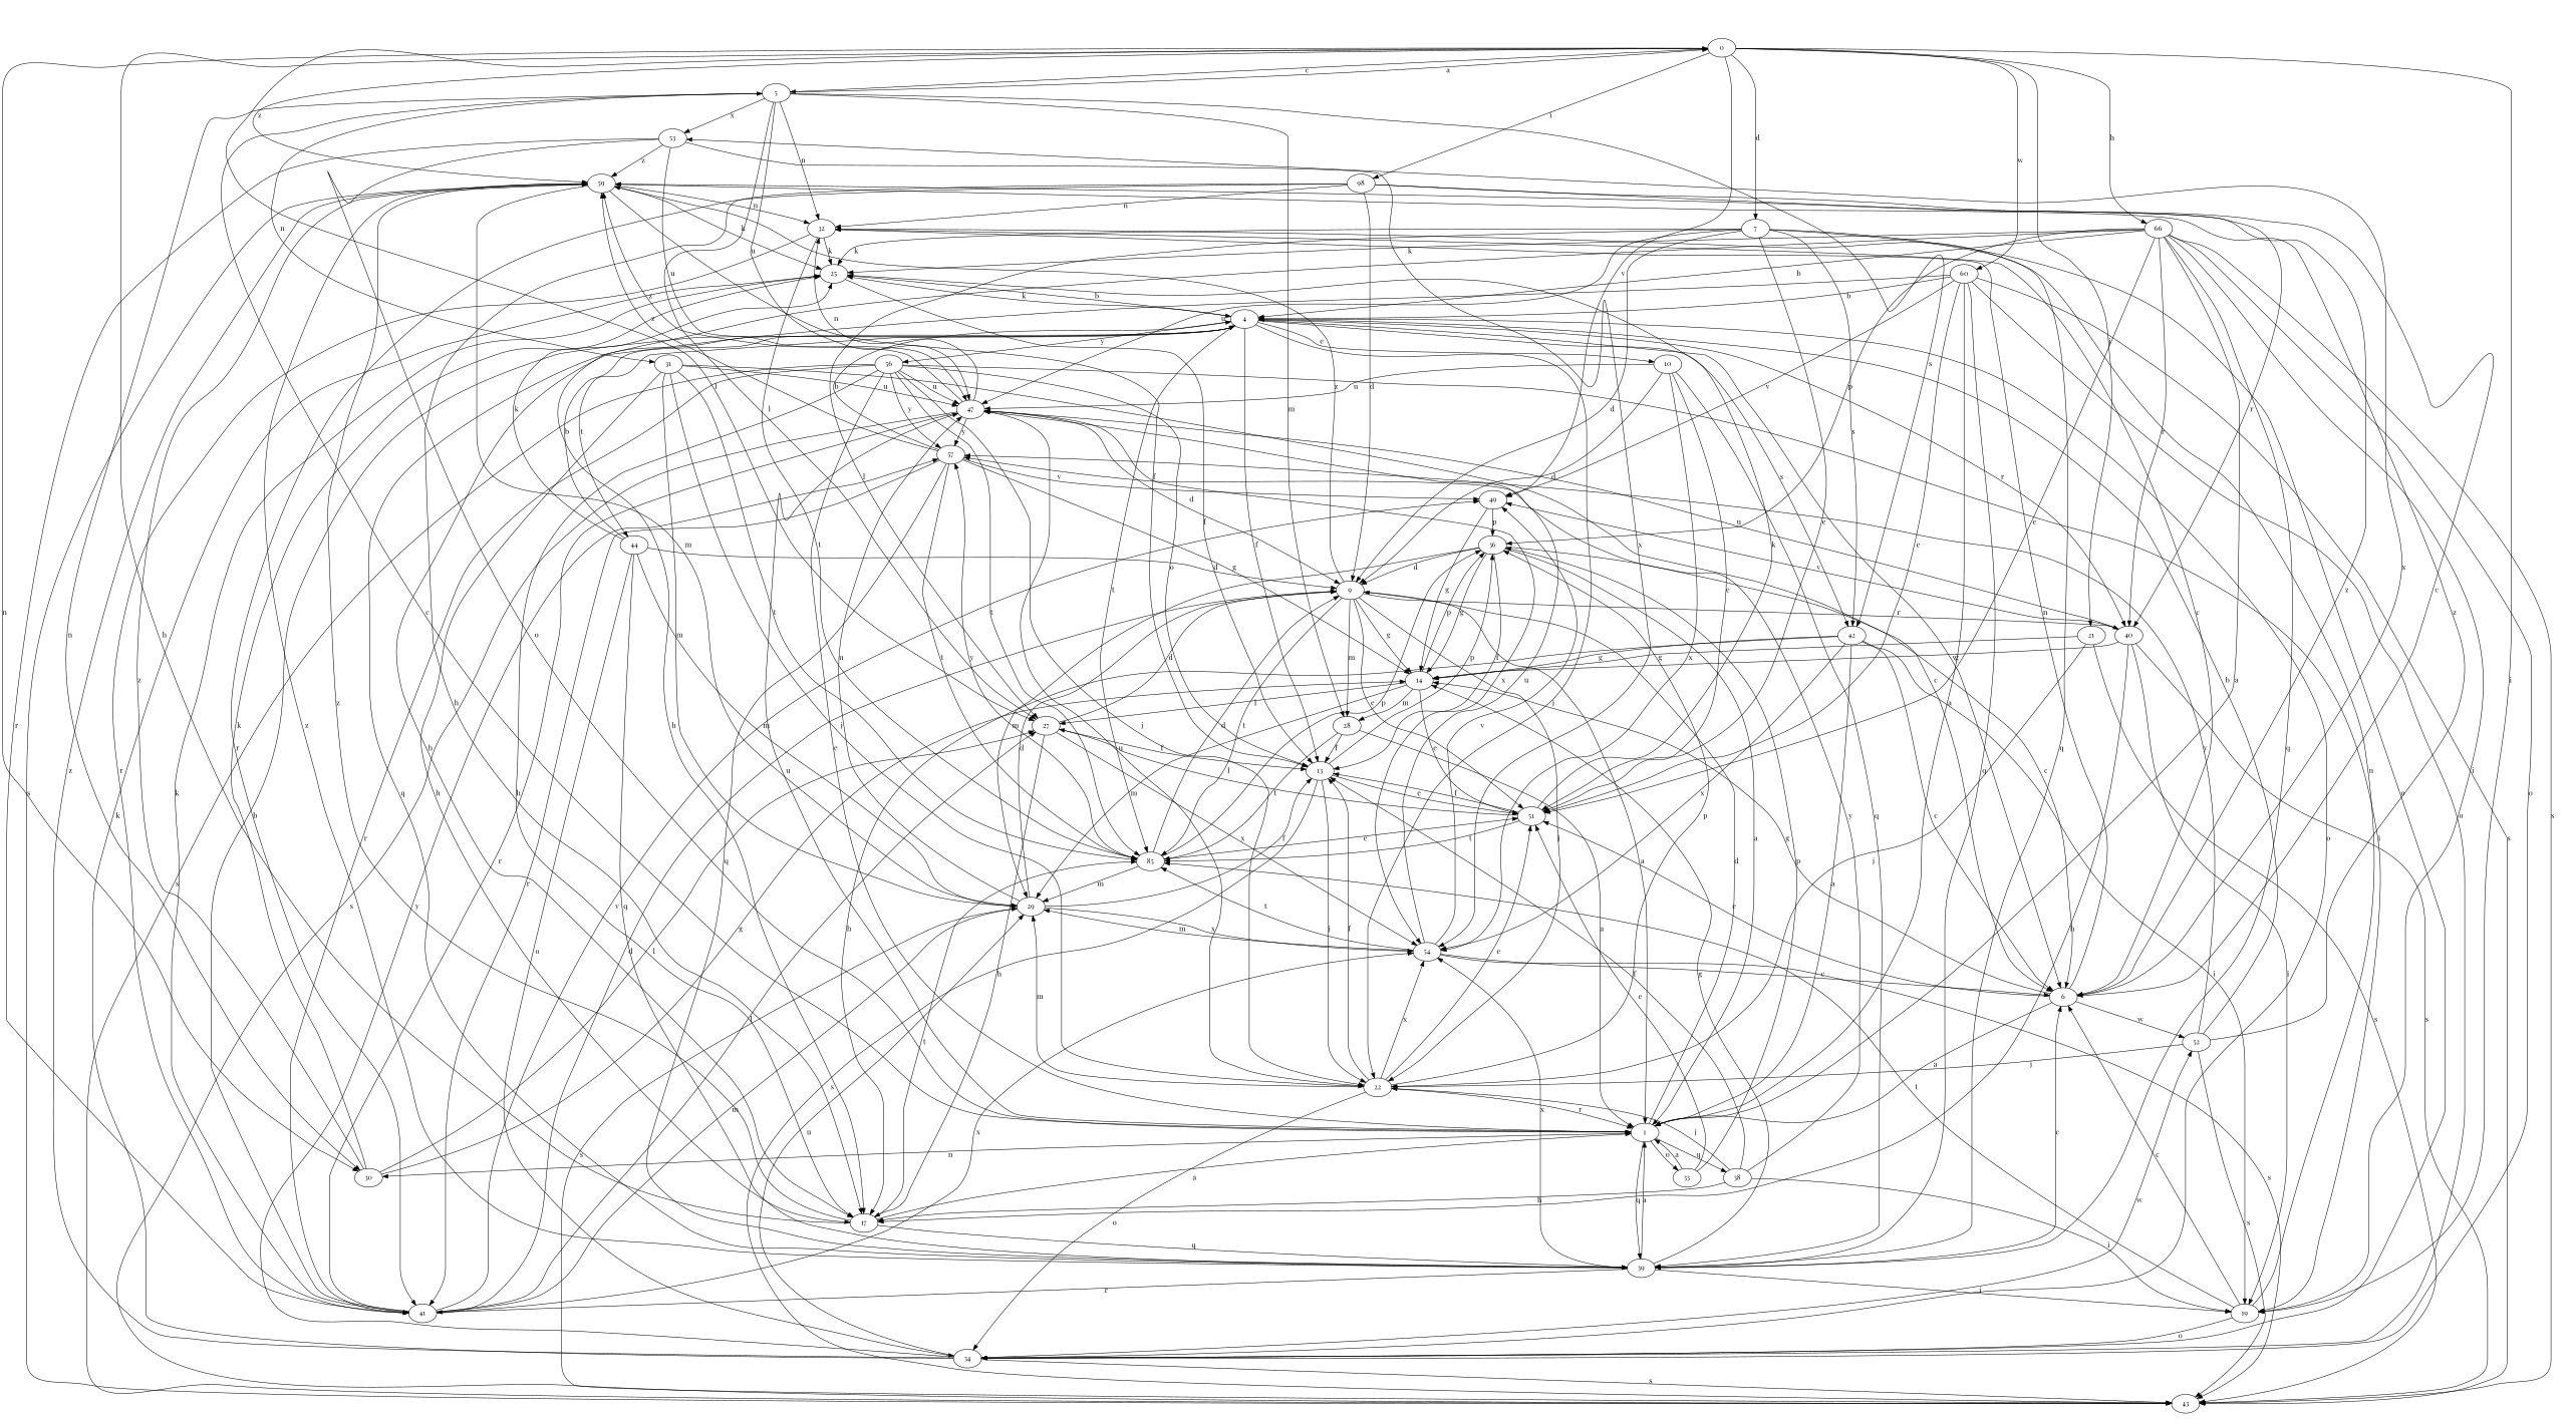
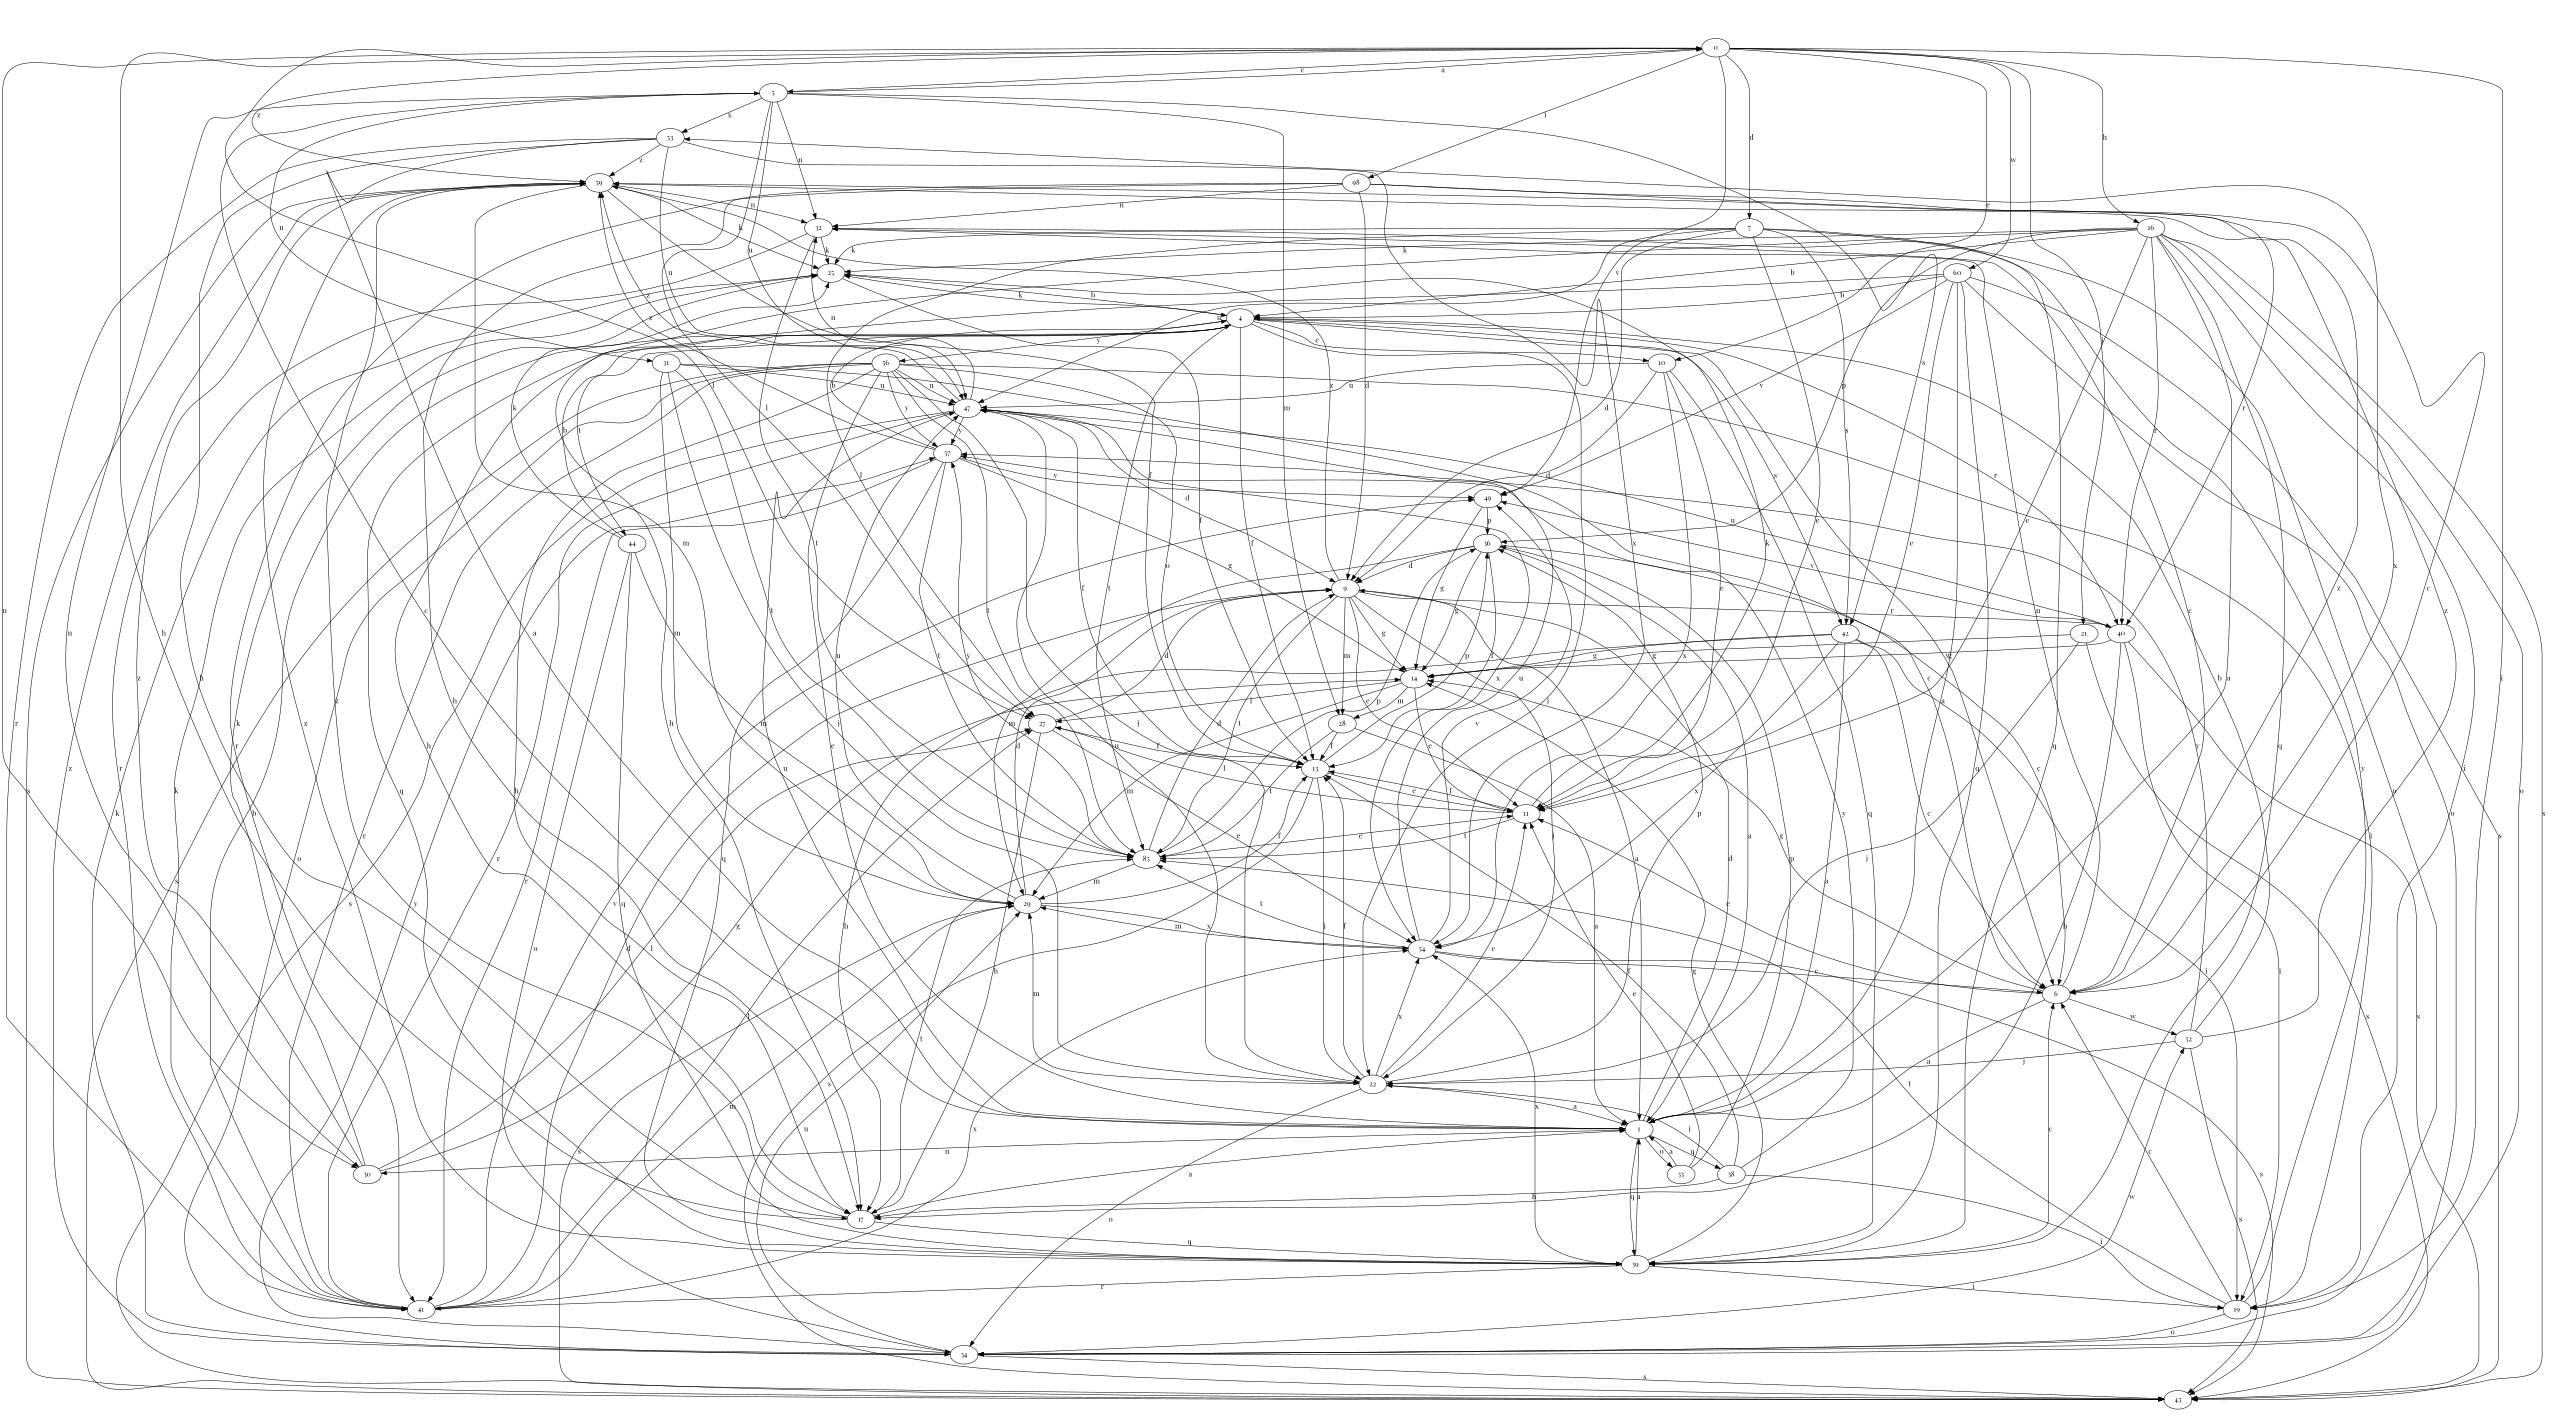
  strict digraph {
    fontname="Playfair Display"
    node [fontname="Playfair Display"]
    edge [fontname="Playfair Display"]
    0
    5
    7
    10
-   16 [label=66]
+   16
    n6 [label=98]
    19
    21
    27
    30
    49
    n12 [label=60]
    59
    47
    42
    28
    31
    32
    53
    9
    39
-   11 [label=51]
+   11
    25
    34
    54
    17
    1
    4
    40
    36
    43
    n32 [label=85]
    6
    41
    22
    14
    13
    29
    33
    38
    57
    44
    56
    52
    0 -> 5 [label=c]
    0 -> 7 [label=d]
+   0 -> 10 [label=e]
    0 -> 16 [label=h]
    0 -> n6 [label=i]
    0 -> 19 [label=i]
    0 -> 21 [label=j]
    0 -> 27 [label=l]
    0 -> 30 [label=n]
    0 -> 49 [label=v]
    0 -> n12 [label=w]
    0 -> 59 [label=z]
    5 -> 0 [label=a]
    5 -> 27 [label=l]
    5 -> 30 [label=n]
    5 -> 47 [label=u]
    5 -> 42 [label=s]
    5 -> 28 [label=m]
    5 -> 31 [label=n]
    5 -> 32 [label=n]
    5 -> 53 [label=x]
    7 -> 27 [label=l]
    7 -> 47 [label=u]
    7 -> 42 [label=s]
    7 -> 9 [label=d]
    7 -> 39 [label=q]
    7 -> 11 [label=e]
    7 -> 25 [label=k]
    7 -> 34 [label=o]
    10 -> 47 [label=u]
    10 -> 9 [label=d]
    10 -> 39 [label=q]
    10 -> 11 [label=e]
    10 -> 54 [label=x]
    16 -> 19 [label=i]
    16 -> 39 [label=q]
    16 -> 11 [label=e]
    16 -> 25 [label=k]
    16 -> 34 [label=o]
    16 -> 17 [label=h]
    16 -> 1 [label=a]
    16 -> 4 [label=b]
    16 -> 40 [label=r]
    16 -> 36 [label=p]
    16 -> 43 [label=s]
    n6 -> 32 [label=n]
    n6 -> 9 [label=d]
    n6 -> 17 [label=h]
    n6 -> 40 [label=r]
    n6 -> 6 [label=c]
    n6 -> 41 [label=r]
-   19 -> 32 [label=n]
+   19 -> 32 [label=y]
    19 -> 34 [label=o]
    19 -> n32 [label=t]
    19 -> 6 [label=c]
    21 -> 43 [label=s]
    21 -> 22 [label=j]
    21 -> 14 [label=g]
    27 -> 9 [label=d]
-   27 -> 54 [label=x]
+   27 -> 54 [label=e]
    27 -> 17 [label=h]
    27 -> 13 [label=f]
    30 -> 27 [label=l]
    30 -> 59 [label=z]
    30 -> 25 [label=k]
    30 -> 14 [label=g]
    49 -> 36 [label=p]
    49 -> 14 [label=g]
    n12 -> 49 [label=v]
    n12 -> 39 [label=q]
    n12 -> 11 [label=e]
    n12 -> 34 [label=o]
    n12 -> 17 [label=h]
    n12 -> 1 [label=a]
    n12 -> 4 [label=b]
    n12 -> 43 [label=s]
    59 -> 32 [label=n]
    59 -> 25 [label=k]
    59 -> 43 [label=s]
    59 -> 13 [label=f]
    59 -> 29 [label=m]
    47 -> 59 [label=z]
    47 -> 32 [label=n]
    47 -> 9 [label=d]
    47 -> 54 [label=x]
    47 -> 43 [label=s]
    47 -> 41 [label=r]
+   47 -> 13 [label=f]
    47 -> 57 [label=y]
    42 -> 19 [label=i]
    42 -> 54 [label=x]
    42 -> 17 [label=h]
    42 -> 1 [label=a]
    42 -> 6 [label=c]
    42 -> 14 [label=g]
    28 -> 1 [label=a]
    28 -> n32 [label=t]
    28 -> 13 [label=f]
    31 -> 47 [label=u]
    31 -> n32 [label=t]
    31 -> 6 [label=c]
    31 -> 22 [label=j]
    31 -> 29 [label=m]
    32 -> 25 [label=k]
    32 -> n32 [label=t]
    32 -> 6 [label=c]
    32 -> 41 [label=r]
    53 -> 59 [label=z]
    53 -> 47 [label=u]
    53 -> 54 [label=x]
-   31 -> 17 [label=h]
-   53 -> 1 [label=o]
+   53 -> 17 [label=h]
+   53 -> 1 [label=a]
    53 -> 41 [label=r]
    9 -> 59 [label=z]
    9 -> 28 [label=m]
    9 -> 11 [label=e]
    9 -> 1 [label=a]
    9 -> 40 [label=r]
    9 -> n32 [label=t]
    9 -> 22 [label=j]
    9 -> 14 [label=g]
    39 -> 19 [label=i]
    39 -> 59 [label=z]
    39 -> 54 [label=x]
    39 -> 1 [label=a]
    39 -> 6 [label=c]
    39 -> 41 [label=r]
    39 -> 14 [label=g]
    11 -> 27 [label=l]
    11 -> 25 [label=k]
    11 -> n32 [label=t]
    11 -> 13 [label=f]
    25 -> 4 [label=b]
    25 -> 13 [label=f]
    34 -> 59 [label=z]
    34 -> 25 [label=k]
    34 -> 43 [label=s]
    34 -> 29 [label=u]
    34 -> 57 [label=y]
    34 -> 52 [label=w]
    54 -> 49 [label=v]
    54 -> 47 [label=u]
    54 -> 43 [label=s]
    54 -> n32 [label=t]
    54 -> 6 [label=c]
    54 -> 29 [label=m]
    17 -> 0 [label=h]
    17 -> 59 [label=z]
    17 -> 39 [label=q]
    17 -> 1 [label=a]
    17 -> n32 [label=t]
    1 -> 5 [label=c]
    1 -> 30 [label=n]
    1 -> 47 [label=u]
    1 -> 9 [label=d]
    1 -> 39 [label=q]
    1 -> 33 [label=o]
    1 -> 38 [label=q]
    4 -> 10 [label=e]
    4 -> 42 [label=s]
    4 -> 39 [label=q]
    4 -> 25 [label=k]
-   4 -> 34 [label=o]
+   56 -> 34 [label=o]
    4 -> 40 [label=r]
    4 -> n32 [label=t]
    4 -> 6 [label=v]
    4 -> 22 [label=j]
    4 -> 13 [label=f]
    4 -> 44 [label=t]
    4 -> 56 [label=y]
    40 -> 19 [label=i]
    40 -> 49 [label=v]
    40 -> 47 [label=u]
    40 -> 17 [label=h]
    40 -> 43 [label=s]
    40 -> 14 [label=g]
    36 -> 9 [label=d]
    36 -> 1 [label=a]
    36 -> 6 [label=c]
    36 -> 14 [label=g]
    36 -> 13 [label=f]
    36 -> 29 [label=m]
    n32 -> 9 [label=d]
    n32 -> 11 [label=e]
    n32 -> 36 [label=p]
    n32 -> 29 [label=m]
    n32 -> 57 [label=y]
    6 -> 59 [label=z]
    6 -> 32 [label=n]
    6 -> 53 [label=x]
    6 -> 11 [label=e]
    6 -> 1 [label=a]
    6 -> 14 [label=g]
    6 -> 52 [label=w]
    41 -> 27 [label=l]
    41 -> 49 [label=v]
    41 -> 9 [label=d]
    41 -> 25 [label=k]
    41 -> 54 [label=x]
    41 -> 4 [label=b]
    41 -> 29 [label=m]
    22 -> 47 [label=u]
    22 -> 11 [label=e]
    22 -> 34 [label=o]
    22 -> 54 [label=x]
-   22 -> 1 [label=r]
+   22 -> 1 [label=a]
    22 -> 36 [label=p]
    22 -> 13 [label=f]
    22 -> 29 [label=m]
    14 -> 27 [label=l]
    14 -> 28 [label=m]
    14 -> 11 [label=e]
-   14 -> 36 [label=p]
    14 -> 29 [label=m]
    13 -> 11 [label=e]
    13 -> 36 [label=p]
    13 -> 43 [label=s]
    13 -> 22 [label=j]
    29 -> 47 [label=u]
    29 -> 9 [label=d]
    29 -> 54 [label=x]
    29 -> 43 [label=s]
    29 -> 13 [label=f]
    33 -> 11 [label=e]
    33 -> 1 [label=a]
    33 -> 36 [label=p]
    38 -> 19 [label=i]
    38 -> 17 [label=h]
    38 -> 22 [label=j]
    38 -> 13 [label=f]
    38 -> 57 [label=y]
    57 -> 49 [label=v]
    57 -> 59 [label=z]
    57 -> 39 [label=q]
    57 -> 4 [label=b]
    57 -> n32 [label=t]
    57 -> 41 [label=r]
    57 -> 14 [label=g]
-   44 -> 9 [label=d]
    44 -> 39 [label=q]
    44 -> 25 [label=k]
    44 -> 34 [label=o]
    44 -> 4 [label=b]
    44 -> 29 [label=m]
    56 -> 19 [label=i]
    56 -> 47 [label=u]
    56 -> 17 [label=h]
    56 -> 1 [label=e]
    56 -> 43 [label=s]
    56 -> n32 [label=t]
    56 -> 41 [label=r]
    56 -> 22 [label=j]
    56 -> 13 [label=o]
    56 -> 57 [label=y]
    52 -> 59 [label=z]
    52 -> 4 [label=b]
    52 -> 43 [label=s]
    52 -> 22 [label=j]
    52 -> 57 [label=y]
  }
